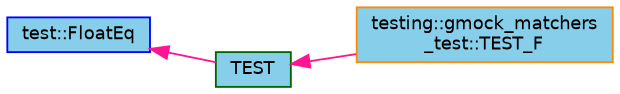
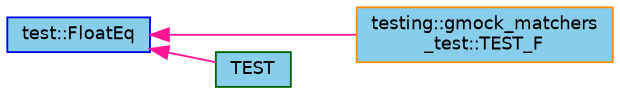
  digraph {
    rankdir=LR
    node [fillcolor=skyblue fontname=Helvetica fontsize=10 shape=box style=filled]
    edge [color=deeppink dir=back fontname=Helvetica fontsize=10 labelfontname=Helvetica labelfontsize=10 style=solid]
    n1 [color=blue fontcolor=black height=0.2 label="test::FloatEq" width=0.4]
    n2 [color=darkorange height=0.2 label="testing::gmock_matchers\l_test::TEST_F" width=0.4]
    n3 [color=darkgreen height=0.2 label=TEST width=0.4]
-   n3 -> n2
+   n1 -> n2
    n1 -> n3
  }
